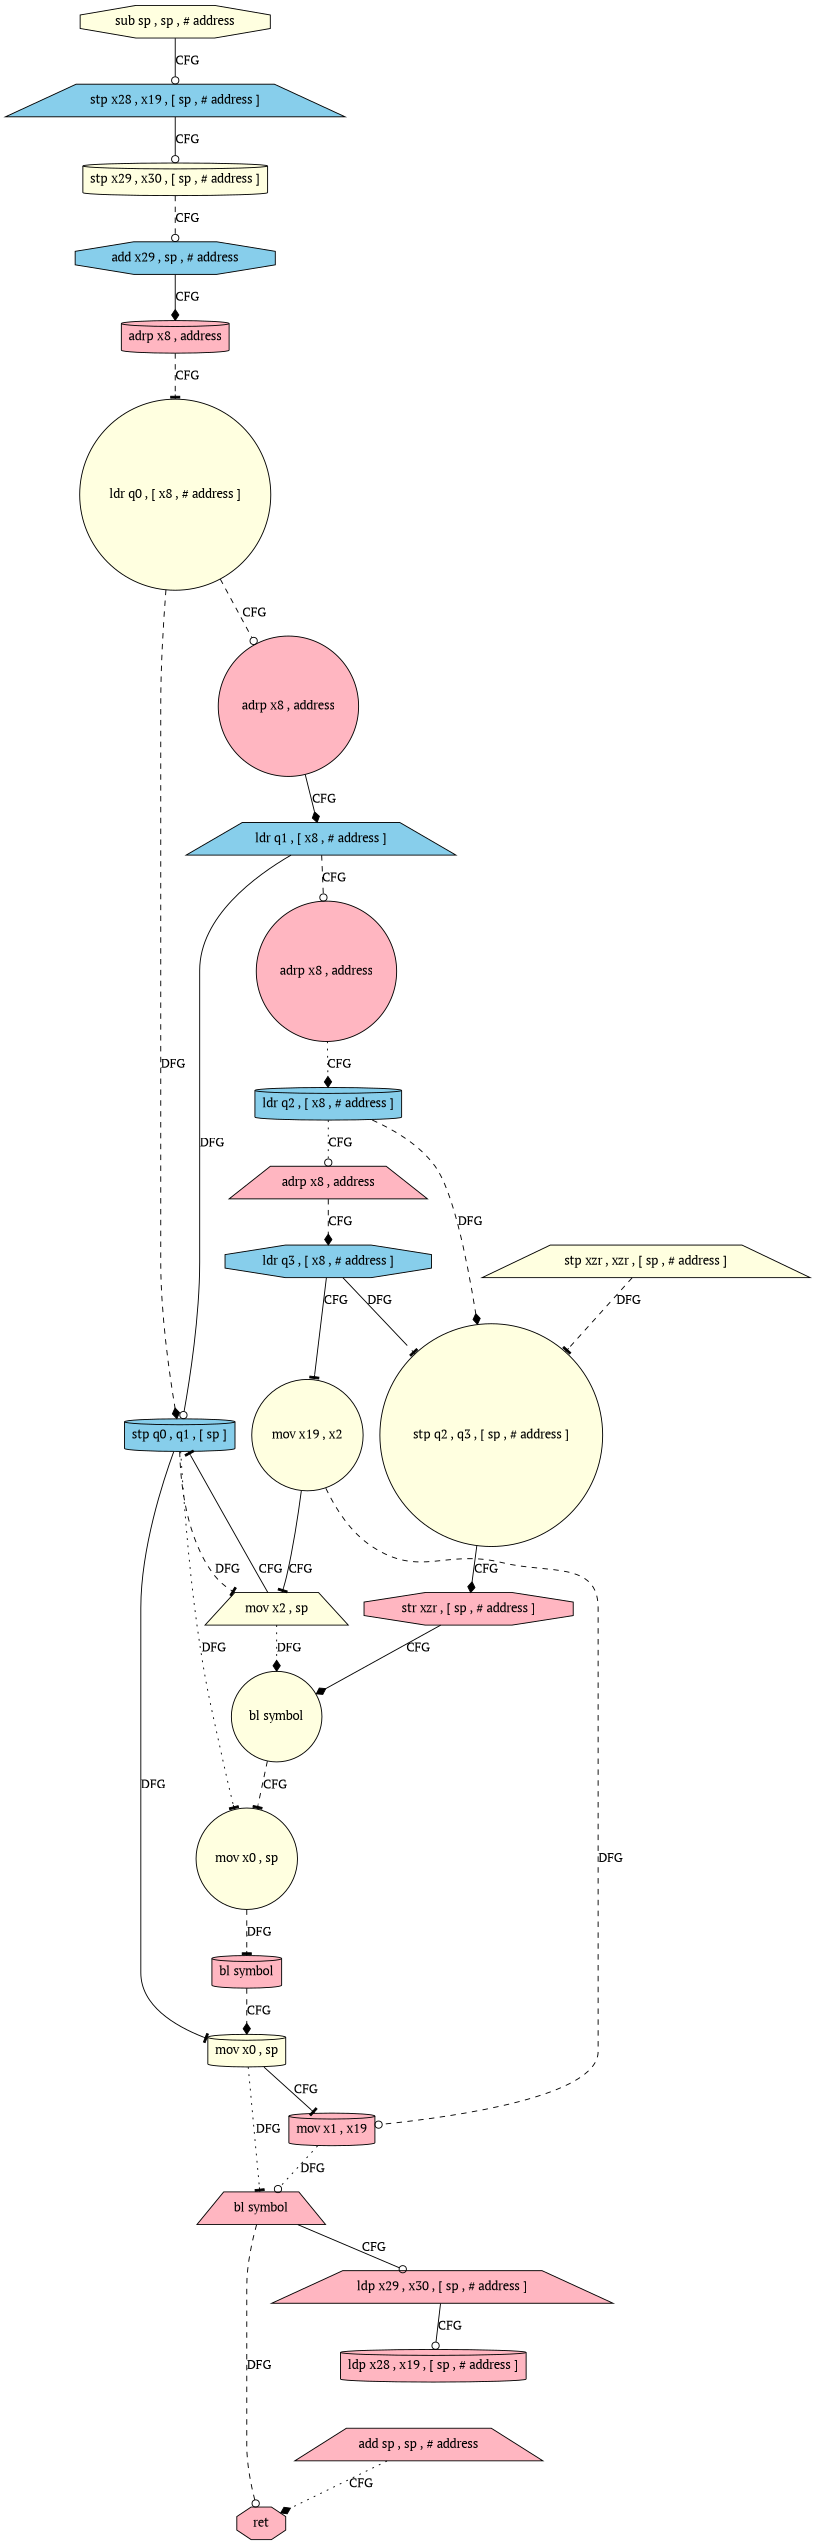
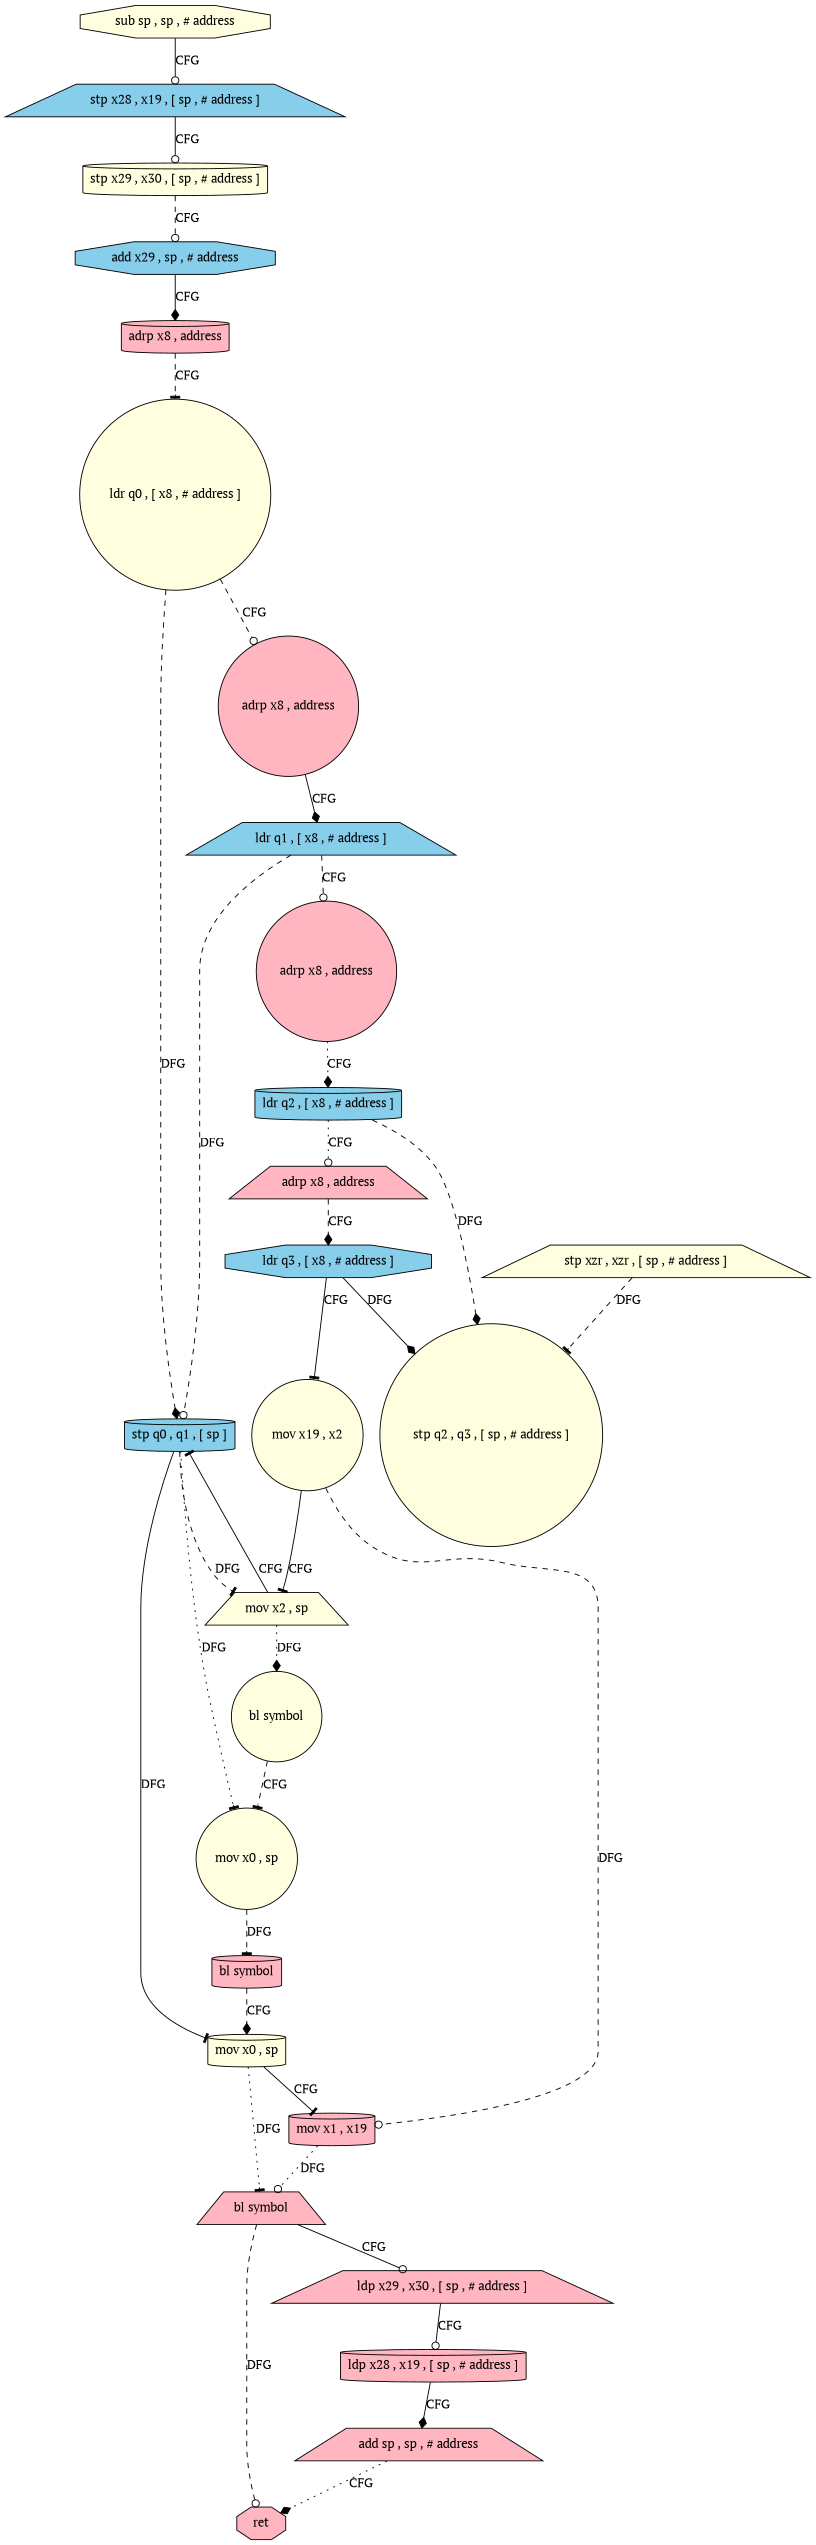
  digraph {
    fontname="PT Serif"
    node [fillcolor=lightpink fontname="PT Serif" shape=trapezium style=filled]
    edge [arrowhead=diamond fontname="PT Serif" style=solid]
    n1 [fillcolor=lightyellow label="sub sp , sp , # address" shape=octagon]
    n2 [fillcolor=skyblue label="stp x28 , x19 , [ sp , # address ]"]
    n3 [fillcolor=lightyellow label="stp x29 , x30 , [ sp , # address ]" shape=cylinder]
    n4 [fillcolor=skyblue label="add x29 , sp , # address" shape=octagon]
    n5 [label="adrp x8 , address" shape=cylinder]
    n6 [fillcolor=lightyellow label="ldr q0 , [ x8 , # address ]" shape=circle]
    n7 [label="adrp x8 , address" shape=circle]
    n8 [fillcolor=skyblue label="stp q0 , q1 , [ sp ]" shape=cylinder]
    n9 [fillcolor=skyblue label="ldr q1 , [ x8 , # address ]"]
    n10 [fillcolor=lightyellow label="mov x2 , sp"]
    n11 [fillcolor=lightyellow label="mov x0 , sp" shape=circle]
    n12 [fillcolor=lightyellow label="mov x0 , sp" shape=cylinder]
    n13 [label="adrp x8 , address" shape=circle]
    n14 [fillcolor=skyblue label="ldr q2 , [ x8 , # address ]" shape=cylinder]
    n15 [label="adrp x8 , address"]
    n16 [fillcolor=lightyellow label="stp q2 , q3 , [ sp , # address ]" shape=circle]
    n17 [fillcolor=skyblue label="ldr q3 , [ x8 , # address ]" shape=octagon]
-   n18 [label="str xzr , [ sp , # address ]" shape=octagon]
    n19 [fillcolor=lightyellow label="mov x19 , x2" shape=circle]
    n20 [label="mov x1 , x19" shape=cylinder]
    n21 [fillcolor=lightyellow label="bl symbol" shape=circle]
    n22 [label="bl symbol"]
    n23 [fillcolor=lightyellow label="stp xzr , xzr , [ sp , # address ]"]
    n24 [label="bl symbol" shape=cylinder]
    n25 [label="ldp x29 , x30 , [ sp , # address ]"]
    n26 [label=ret shape=octagon]
    n27 [label="ldp x28 , x19 , [ sp , # address ]" shape=cylinder]
    n28 [label="add sp , sp , # address"]
    n1 -> n2 [arrowhead=odot label=CFG]
    n2 -> n3 [arrowhead=odot label=CFG]
    n3 -> n4 [arrowhead=odot label=CFG style=dashed]
    n4 -> n5 [label=CFG]
    n5 -> n6 [arrowhead=tee label=CFG style=dashed]
    n6 -> n7 [arrowhead=odot label=CFG style=dashed]
    n6 -> n8 [label=DFG style=dashed]
    n7 -> n9 [label=CFG]
    n8 -> n10 [arrowhead=tee label=DFG style=dashed]
    n8 -> n11 [arrowhead=tee label=DFG style=dotted]
    n8 -> n12 [arrowhead=tee label=DFG]
-   n9 -> n8 [arrowhead=odot label=DFG]
+   n9 -> n8 [arrowhead=odot label=DFG style=dashed]
    n9 -> n13 [arrowhead=odot label=CFG style=dashed]
    n10 -> n8 [arrowhead=tee label=CFG]
    n10 -> n21 [label=DFG style=dotted]
    n11 -> n24 [arrowhead=tee label=DFG style=dashed]
    n12 -> n20 [arrowhead=tee label=CFG]
    n12 -> n22 [arrowhead=tee label=DFG style=dotted]
    n13 -> n14 [label=CFG style=dotted]
    n14 -> n15 [arrowhead=odot label=CFG style=dotted]
    n14 -> n16 [label=DFG style=dashed]
    n15 -> n17 [label=CFG style=dashed]
-   n16 -> n18 [label=CFG]
-   n17 -> n16 [arrowhead=tee label=DFG]
+   n17 -> n16 [label=DFG]
    n17 -> n19 [arrowhead=tee label=CFG]
-   n18 -> n21 [label=CFG]
    n19 -> n10 [arrowhead=tee label=CFG]
    n19 -> n20 [arrowhead=odot label=DFG style=dashed]
    n20 -> n22 [arrowhead=odot label=DFG style=dotted]
    n21 -> n11 [arrowhead=tee label=CFG style=dashed]
    n22 -> n25 [arrowhead=odot label=CFG]
    n22 -> n26 [arrowhead=odot label=DFG style=dashed]
    n23 -> n16 [arrowhead=tee label=DFG style=dashed]
    n24 -> n12 [label=CFG style=dashed]
    n25 -> n27 [arrowhead=odot label=CFG]
+   n27 -> n28 [label=CFG]
    n28 -> n26 [label=CFG style=dotted]
  }
